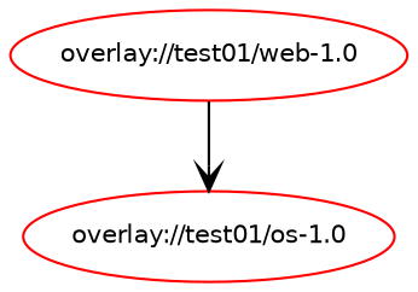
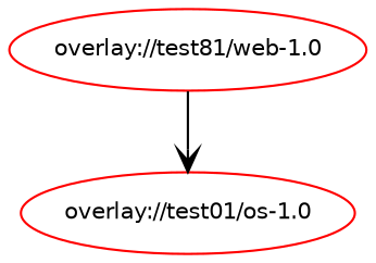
  digraph {
    compound=true
    concentrate=true
    newrank=true
    rankdir=TD
    node [color=red fontname=Helvetica fontsize=10]
-   "overlay://test01/web-1.0"
+   "overlay://test01/web-1.0" [label="overlay://test81/web-1.0"]
    "overlay://test01/os-1.0"
    "overlay://test01/web-1.0" -> "overlay://test01/os-1.0" [arrowhead=vee]
  }
